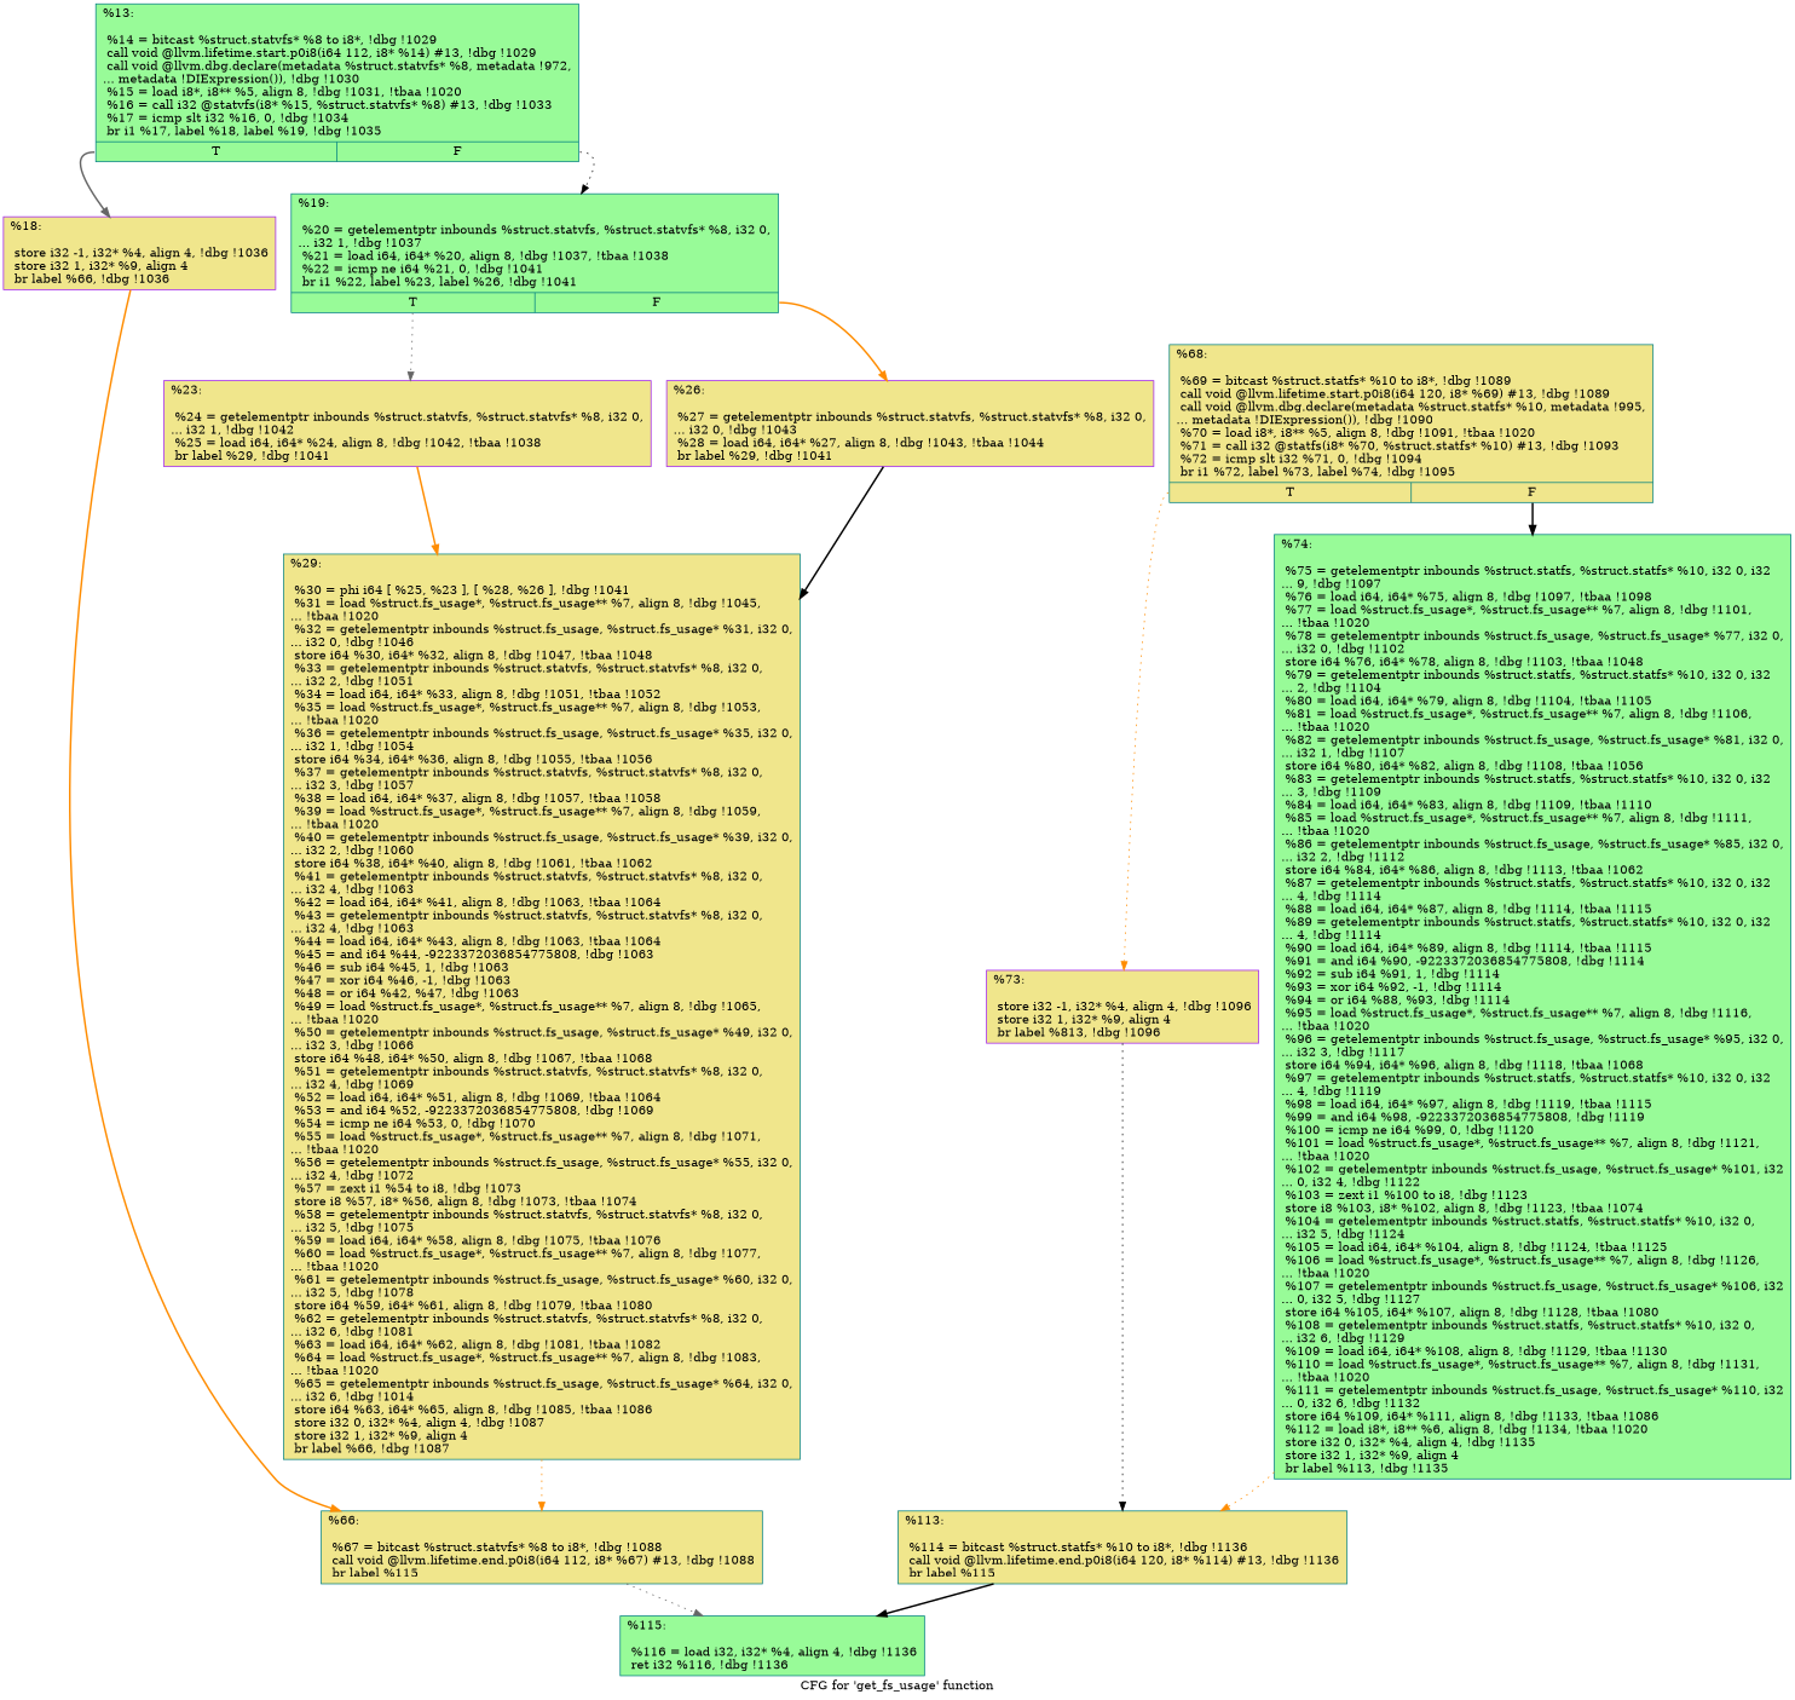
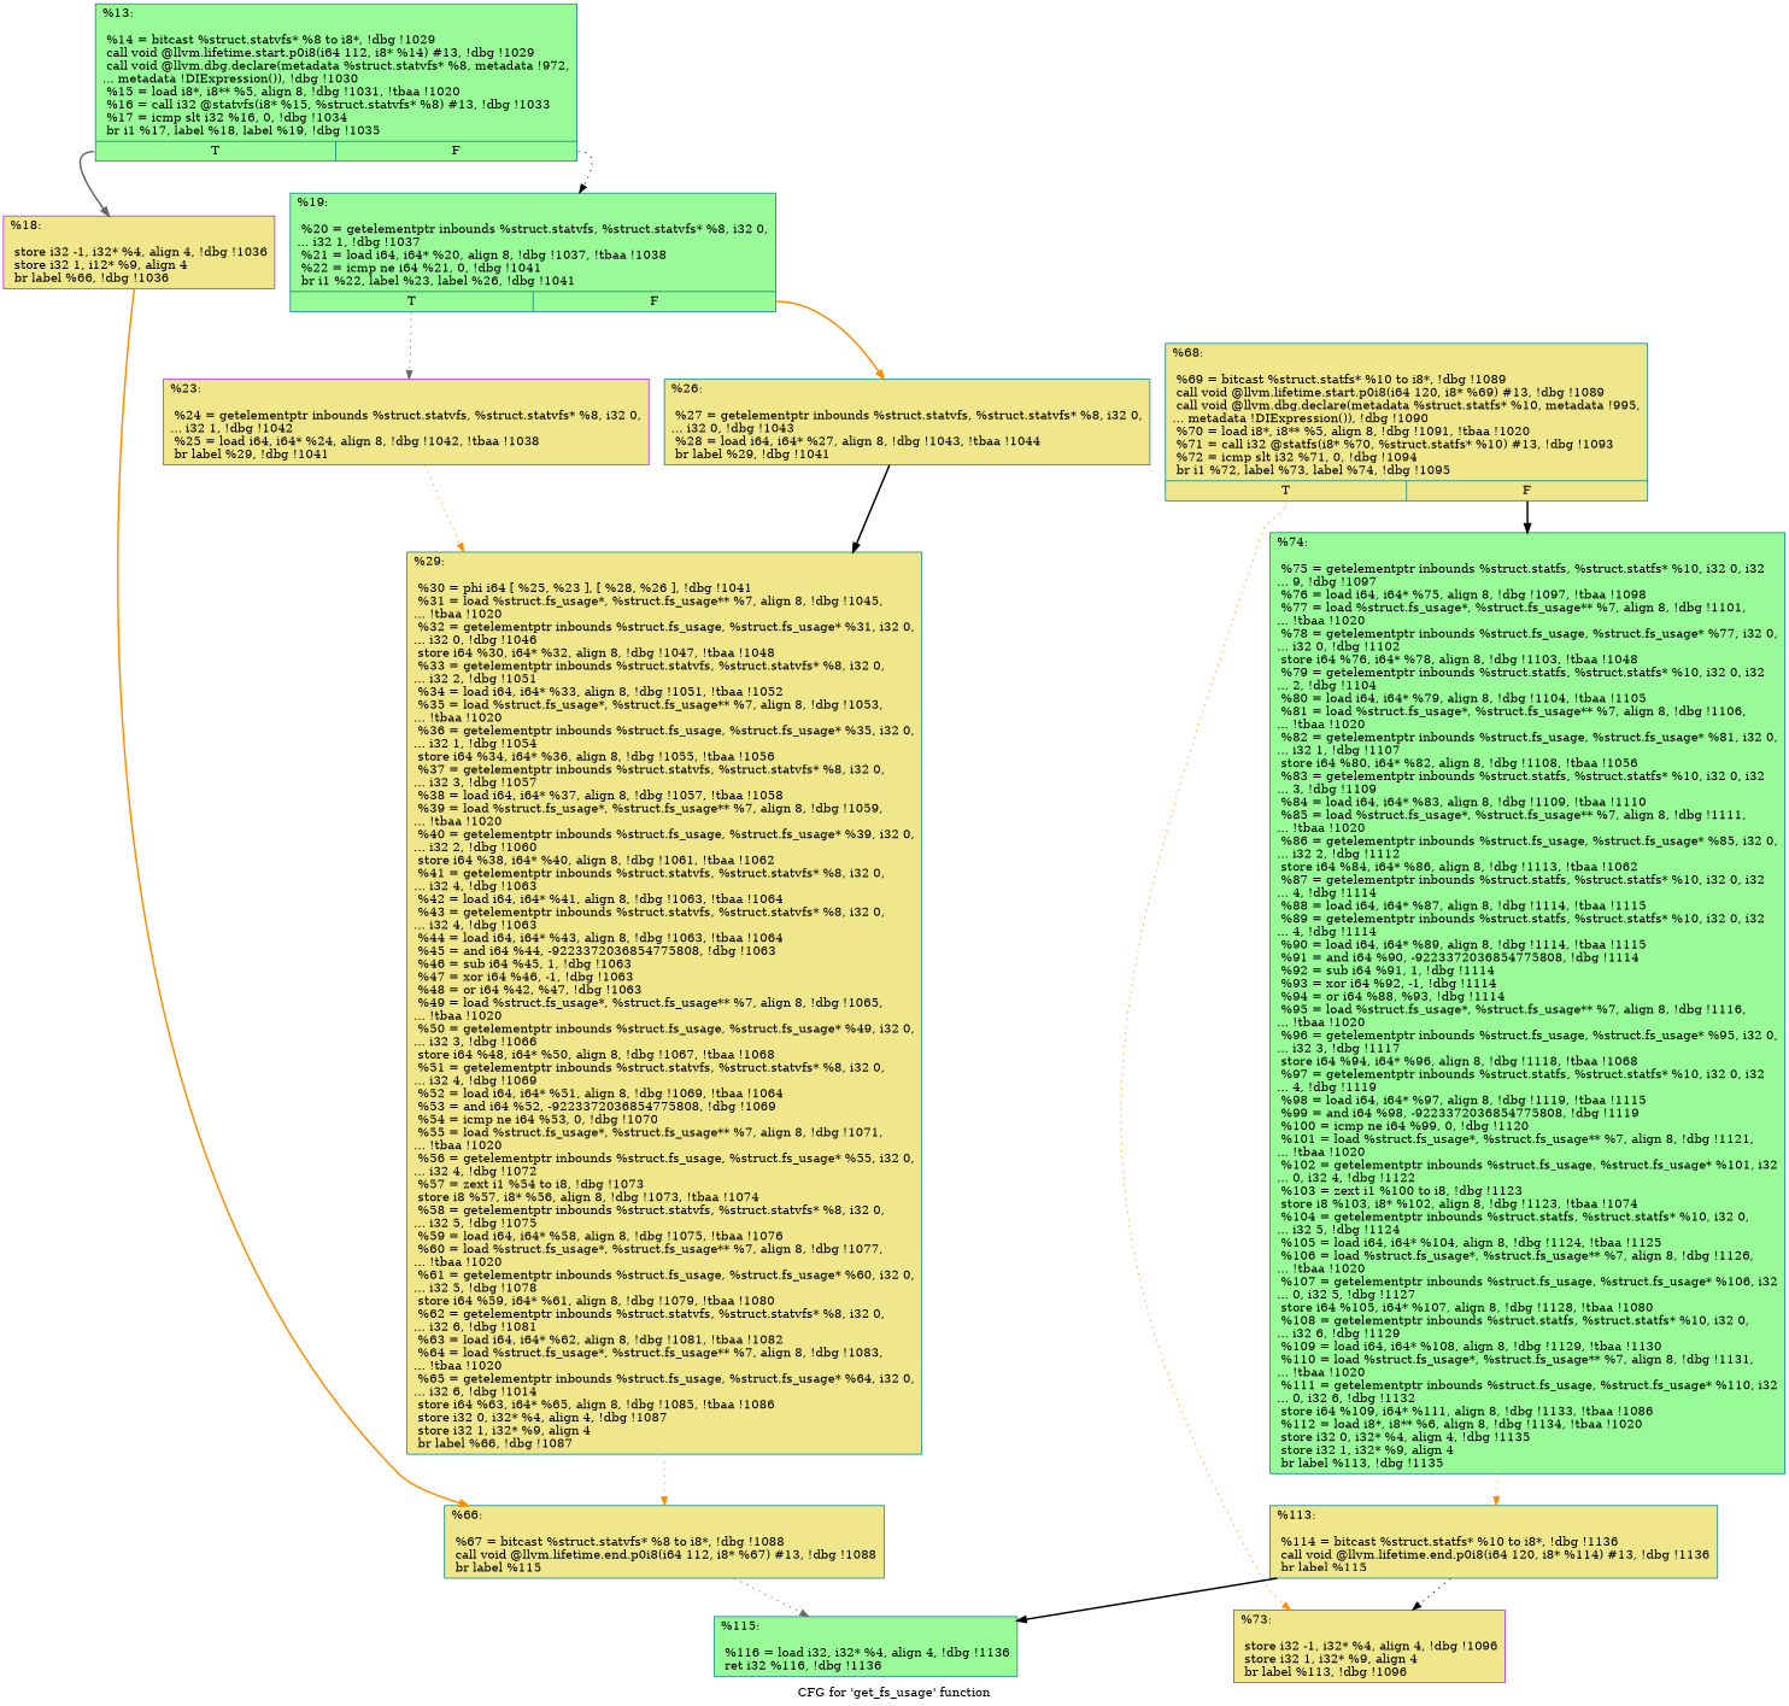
  digraph {
    label="CFG for 'get_fs_usage' function"
    node [color=teal fillcolor=khaki shape=record style=filled]
    edge [color=darkorange style=bold]
    n1 [fillcolor=palegreen label="{%13:\l\l  %14 = bitcast %struct.statvfs* %8 to i8*, !dbg !1029\l  call void @llvm.lifetime.start.p0i8(i64 112, i8* %14) #13, !dbg !1029\l  call void @llvm.dbg.declare(metadata %struct.statvfs* %8, metadata !972,\l... metadata !DIExpression()), !dbg !1030\l  %15 = load i8*, i8** %5, align 8, !dbg !1031, !tbaa !1020\l  %16 = call i32 @statvfs(i8* %15, %struct.statvfs* %8) #13, !dbg !1033\l  %17 = icmp slt i32 %16, 0, !dbg !1034\l  br i1 %17, label %18, label %19, !dbg !1035\l|{<s0>T|<s1>F}}"]
-   n2 [color=purple label="{%18:\l\l  store i32 -1, i32* %4, align 4, !dbg !1036\l  store i32 1, i32* %9, align 4\l  br label %66, !dbg !1036\l}"]
+   n2 [color=purple label="{%18:\l\l  store i32 -1, i32* %4, align 4, !dbg !1036\l  store i32 1, i12* %9, align 4\l  br label %66, !dbg !1036\l}"]
    n3 [fillcolor=palegreen label="{%19:\l\l  %20 = getelementptr inbounds %struct.statvfs, %struct.statvfs* %8, i32 0,\l... i32 1, !dbg !1037\l  %21 = load i64, i64* %20, align 8, !dbg !1037, !tbaa !1038\l  %22 = icmp ne i64 %21, 0, !dbg !1041\l  br i1 %22, label %23, label %26, !dbg !1041\l|{<s0>T|<s1>F}}"]
    n4 [label="{%68:\l\l  %69 = bitcast %struct.statfs* %10 to i8*, !dbg !1089\l  call void @llvm.lifetime.start.p0i8(i64 120, i8* %69) #13, !dbg !1089\l  call void @llvm.dbg.declare(metadata %struct.statfs* %10, metadata !995,\l... metadata !DIExpression()), !dbg !1090\l  %70 = load i8*, i8** %5, align 8, !dbg !1091, !tbaa !1020\l  %71 = call i32 @statfs(i8* %70, %struct.statfs* %10) #13, !dbg !1093\l  %72 = icmp slt i32 %71, 0, !dbg !1094\l  br i1 %72, label %73, label %74, !dbg !1095\l|{<s0>T|<s1>F}}"]
-   n5 [color=purple label="{%73:\l\l  store i32 -1, i32* %4, align 4, !dbg !1096\l  store i32 1, i32* %9, align 4\l  br label %813, !dbg !1096\l}"]
+   n5 [color=purple label="{%73:\l\l  store i32 -1, i32* %4, align 4, !dbg !1096\l  store i32 1, i32* %9, align 4\l  br label %113, !dbg !1096\l}"]
    n6 [fillcolor=palegreen label="{%74:\l\l  %75 = getelementptr inbounds %struct.statfs, %struct.statfs* %10, i32 0, i32\l... 9, !dbg !1097\l  %76 = load i64, i64* %75, align 8, !dbg !1097, !tbaa !1098\l  %77 = load %struct.fs_usage*, %struct.fs_usage** %7, align 8, !dbg !1101,\l... !tbaa !1020\l  %78 = getelementptr inbounds %struct.fs_usage, %struct.fs_usage* %77, i32 0,\l... i32 0, !dbg !1102\l  store i64 %76, i64* %78, align 8, !dbg !1103, !tbaa !1048\l  %79 = getelementptr inbounds %struct.statfs, %struct.statfs* %10, i32 0, i32\l... 2, !dbg !1104\l  %80 = load i64, i64* %79, align 8, !dbg !1104, !tbaa !1105\l  %81 = load %struct.fs_usage*, %struct.fs_usage** %7, align 8, !dbg !1106,\l... !tbaa !1020\l  %82 = getelementptr inbounds %struct.fs_usage, %struct.fs_usage* %81, i32 0,\l... i32 1, !dbg !1107\l  store i64 %80, i64* %82, align 8, !dbg !1108, !tbaa !1056\l  %83 = getelementptr inbounds %struct.statfs, %struct.statfs* %10, i32 0, i32\l... 3, !dbg !1109\l  %84 = load i64, i64* %83, align 8, !dbg !1109, !tbaa !1110\l  %85 = load %struct.fs_usage*, %struct.fs_usage** %7, align 8, !dbg !1111,\l... !tbaa !1020\l  %86 = getelementptr inbounds %struct.fs_usage, %struct.fs_usage* %85, i32 0,\l... i32 2, !dbg !1112\l  store i64 %84, i64* %86, align 8, !dbg !1113, !tbaa !1062\l  %87 = getelementptr inbounds %struct.statfs, %struct.statfs* %10, i32 0, i32\l... 4, !dbg !1114\l  %88 = load i64, i64* %87, align 8, !dbg !1114, !tbaa !1115\l  %89 = getelementptr inbounds %struct.statfs, %struct.statfs* %10, i32 0, i32\l... 4, !dbg !1114\l  %90 = load i64, i64* %89, align 8, !dbg !1114, !tbaa !1115\l  %91 = and i64 %90, -9223372036854775808, !dbg !1114\l  %92 = sub i64 %91, 1, !dbg !1114\l  %93 = xor i64 %92, -1, !dbg !1114\l  %94 = or i64 %88, %93, !dbg !1114\l  %95 = load %struct.fs_usage*, %struct.fs_usage** %7, align 8, !dbg !1116,\l... !tbaa !1020\l  %96 = getelementptr inbounds %struct.fs_usage, %struct.fs_usage* %95, i32 0,\l... i32 3, !dbg !1117\l  store i64 %94, i64* %96, align 8, !dbg !1118, !tbaa !1068\l  %97 = getelementptr inbounds %struct.statfs, %struct.statfs* %10, i32 0, i32\l... 4, !dbg !1119\l  %98 = load i64, i64* %97, align 8, !dbg !1119, !tbaa !1115\l  %99 = and i64 %98, -9223372036854775808, !dbg !1119\l  %100 = icmp ne i64 %99, 0, !dbg !1120\l  %101 = load %struct.fs_usage*, %struct.fs_usage** %7, align 8, !dbg !1121,\l... !tbaa !1020\l  %102 = getelementptr inbounds %struct.fs_usage, %struct.fs_usage* %101, i32\l... 0, i32 4, !dbg !1122\l  %103 = zext i1 %100 to i8, !dbg !1123\l  store i8 %103, i8* %102, align 8, !dbg !1123, !tbaa !1074\l  %104 = getelementptr inbounds %struct.statfs, %struct.statfs* %10, i32 0,\l... i32 5, !dbg !1124\l  %105 = load i64, i64* %104, align 8, !dbg !1124, !tbaa !1125\l  %106 = load %struct.fs_usage*, %struct.fs_usage** %7, align 8, !dbg !1126,\l... !tbaa !1020\l  %107 = getelementptr inbounds %struct.fs_usage, %struct.fs_usage* %106, i32\l... 0, i32 5, !dbg !1127\l  store i64 %105, i64* %107, align 8, !dbg !1128, !tbaa !1080\l  %108 = getelementptr inbounds %struct.statfs, %struct.statfs* %10, i32 0,\l... i32 6, !dbg !1129\l  %109 = load i64, i64* %108, align 8, !dbg !1129, !tbaa !1130\l  %110 = load %struct.fs_usage*, %struct.fs_usage** %7, align 8, !dbg !1131,\l... !tbaa !1020\l  %111 = getelementptr inbounds %struct.fs_usage, %struct.fs_usage* %110, i32\l... 0, i32 6, !dbg !1132\l  store i64 %109, i64* %111, align 8, !dbg !1133, !tbaa !1086\l  %112 = load i8*, i8** %6, align 8, !dbg !1134, !tbaa !1020\l  store i32 0, i32* %4, align 4, !dbg !1135\l  store i32 1, i32* %9, align 4\l  br label %113, !dbg !1135\l}"]
    n7 [label="{%66:\l\l  %67 = bitcast %struct.statvfs* %8 to i8*, !dbg !1088\l  call void @llvm.lifetime.end.p0i8(i64 112, i8* %67) #13, !dbg !1088\l  br label %115\l}"]
    n8 [color=purple label="{%23:\l\l  %24 = getelementptr inbounds %struct.statvfs, %struct.statvfs* %8, i32 0,\l... i32 1, !dbg !1042\l  %25 = load i64, i64* %24, align 8, !dbg !1042, !tbaa !1038\l  br label %29, !dbg !1041\l}"]
-   n9 [color=purple label="{%26:\l\l  %27 = getelementptr inbounds %struct.statvfs, %struct.statvfs* %8, i32 0,\l... i32 0, !dbg !1043\l  %28 = load i64, i64* %27, align 8, !dbg !1043, !tbaa !1044\l  br label %29, !dbg !1041\l}"]
+   n9 [label="{%26:\l\l  %27 = getelementptr inbounds %struct.statvfs, %struct.statvfs* %8, i32 0,\l... i32 0, !dbg !1043\l  %28 = load i64, i64* %27, align 8, !dbg !1043, !tbaa !1044\l  br label %29, !dbg !1041\l}"]
    n10 [label="{%113:\l\l  %114 = bitcast %struct.statfs* %10 to i8*, !dbg !1136\l  call void @llvm.lifetime.end.p0i8(i64 120, i8* %114) #13, !dbg !1136\l  br label %115\l}"]
    n11 [fillcolor=palegreen label="{%115:\l\l  %116 = load i32, i32* %4, align 4, !dbg !1136\l  ret i32 %116, !dbg !1136\l}"]
    n12 [label="{%29:\l\l  %30 = phi i64 [ %25, %23 ], [ %28, %26 ], !dbg !1041\l  %31 = load %struct.fs_usage*, %struct.fs_usage** %7, align 8, !dbg !1045,\l... !tbaa !1020\l  %32 = getelementptr inbounds %struct.fs_usage, %struct.fs_usage* %31, i32 0,\l... i32 0, !dbg !1046\l  store i64 %30, i64* %32, align 8, !dbg !1047, !tbaa !1048\l  %33 = getelementptr inbounds %struct.statvfs, %struct.statvfs* %8, i32 0,\l... i32 2, !dbg !1051\l  %34 = load i64, i64* %33, align 8, !dbg !1051, !tbaa !1052\l  %35 = load %struct.fs_usage*, %struct.fs_usage** %7, align 8, !dbg !1053,\l... !tbaa !1020\l  %36 = getelementptr inbounds %struct.fs_usage, %struct.fs_usage* %35, i32 0,\l... i32 1, !dbg !1054\l  store i64 %34, i64* %36, align 8, !dbg !1055, !tbaa !1056\l  %37 = getelementptr inbounds %struct.statvfs, %struct.statvfs* %8, i32 0,\l... i32 3, !dbg !1057\l  %38 = load i64, i64* %37, align 8, !dbg !1057, !tbaa !1058\l  %39 = load %struct.fs_usage*, %struct.fs_usage** %7, align 8, !dbg !1059,\l... !tbaa !1020\l  %40 = getelementptr inbounds %struct.fs_usage, %struct.fs_usage* %39, i32 0,\l... i32 2, !dbg !1060\l  store i64 %38, i64* %40, align 8, !dbg !1061, !tbaa !1062\l  %41 = getelementptr inbounds %struct.statvfs, %struct.statvfs* %8, i32 0,\l... i32 4, !dbg !1063\l  %42 = load i64, i64* %41, align 8, !dbg !1063, !tbaa !1064\l  %43 = getelementptr inbounds %struct.statvfs, %struct.statvfs* %8, i32 0,\l... i32 4, !dbg !1063\l  %44 = load i64, i64* %43, align 8, !dbg !1063, !tbaa !1064\l  %45 = and i64 %44, -9223372036854775808, !dbg !1063\l  %46 = sub i64 %45, 1, !dbg !1063\l  %47 = xor i64 %46, -1, !dbg !1063\l  %48 = or i64 %42, %47, !dbg !1063\l  %49 = load %struct.fs_usage*, %struct.fs_usage** %7, align 8, !dbg !1065,\l... !tbaa !1020\l  %50 = getelementptr inbounds %struct.fs_usage, %struct.fs_usage* %49, i32 0,\l... i32 3, !dbg !1066\l  store i64 %48, i64* %50, align 8, !dbg !1067, !tbaa !1068\l  %51 = getelementptr inbounds %struct.statvfs, %struct.statvfs* %8, i32 0,\l... i32 4, !dbg !1069\l  %52 = load i64, i64* %51, align 8, !dbg !1069, !tbaa !1064\l  %53 = and i64 %52, -9223372036854775808, !dbg !1069\l  %54 = icmp ne i64 %53, 0, !dbg !1070\l  %55 = load %struct.fs_usage*, %struct.fs_usage** %7, align 8, !dbg !1071,\l... !tbaa !1020\l  %56 = getelementptr inbounds %struct.fs_usage, %struct.fs_usage* %55, i32 0,\l... i32 4, !dbg !1072\l  %57 = zext i1 %54 to i8, !dbg !1073\l  store i8 %57, i8* %56, align 8, !dbg !1073, !tbaa !1074\l  %58 = getelementptr inbounds %struct.statvfs, %struct.statvfs* %8, i32 0,\l... i32 5, !dbg !1075\l  %59 = load i64, i64* %58, align 8, !dbg !1075, !tbaa !1076\l  %60 = load %struct.fs_usage*, %struct.fs_usage** %7, align 8, !dbg !1077,\l... !tbaa !1020\l  %61 = getelementptr inbounds %struct.fs_usage, %struct.fs_usage* %60, i32 0,\l... i32 5, !dbg !1078\l  store i64 %59, i64* %61, align 8, !dbg !1079, !tbaa !1080\l  %62 = getelementptr inbounds %struct.statvfs, %struct.statvfs* %8, i32 0,\l... i32 6, !dbg !1081\l  %63 = load i64, i64* %62, align 8, !dbg !1081, !tbaa !1082\l  %64 = load %struct.fs_usage*, %struct.fs_usage** %7, align 8, !dbg !1083,\l... !tbaa !1020\l  %65 = getelementptr inbounds %struct.fs_usage, %struct.fs_usage* %64, i32 0,\l... i32 6, !dbg !1014\l  store i64 %63, i64* %65, align 8, !dbg !1085, !tbaa !1086\l  store i32 0, i32* %4, align 4, !dbg !1087\l  store i32 1, i32* %9, align 4\l  br label %66, !dbg !1087\l}"]
    n1 -> n2 [color=gray40 tailport=s0]
    n1 -> n3 [color=black style=dotted tailport=s1]
    n2 -> n7
    n3 -> n8 [color=gray40 style=dotted tailport=s0]
    n3 -> n9 [tailport=s1]
    n4 -> n5 [style=dotted tailport=s0]
    n4 -> n6 [color=black tailport=s1]
-   n5 -> n10 [color=black style=dotted]
+   n10 -> n5 [color=black style=dotted]
    n6 -> n10 [style=dotted]
    n7 -> n11 [color=gray40 style=dotted]
-   n8 -> n12
+   n8 -> n12 [style=dotted]
    n9 -> n12 [color=black]
    n10 -> n11 [color=black]
    n12 -> n7 [style=dotted]
  }
